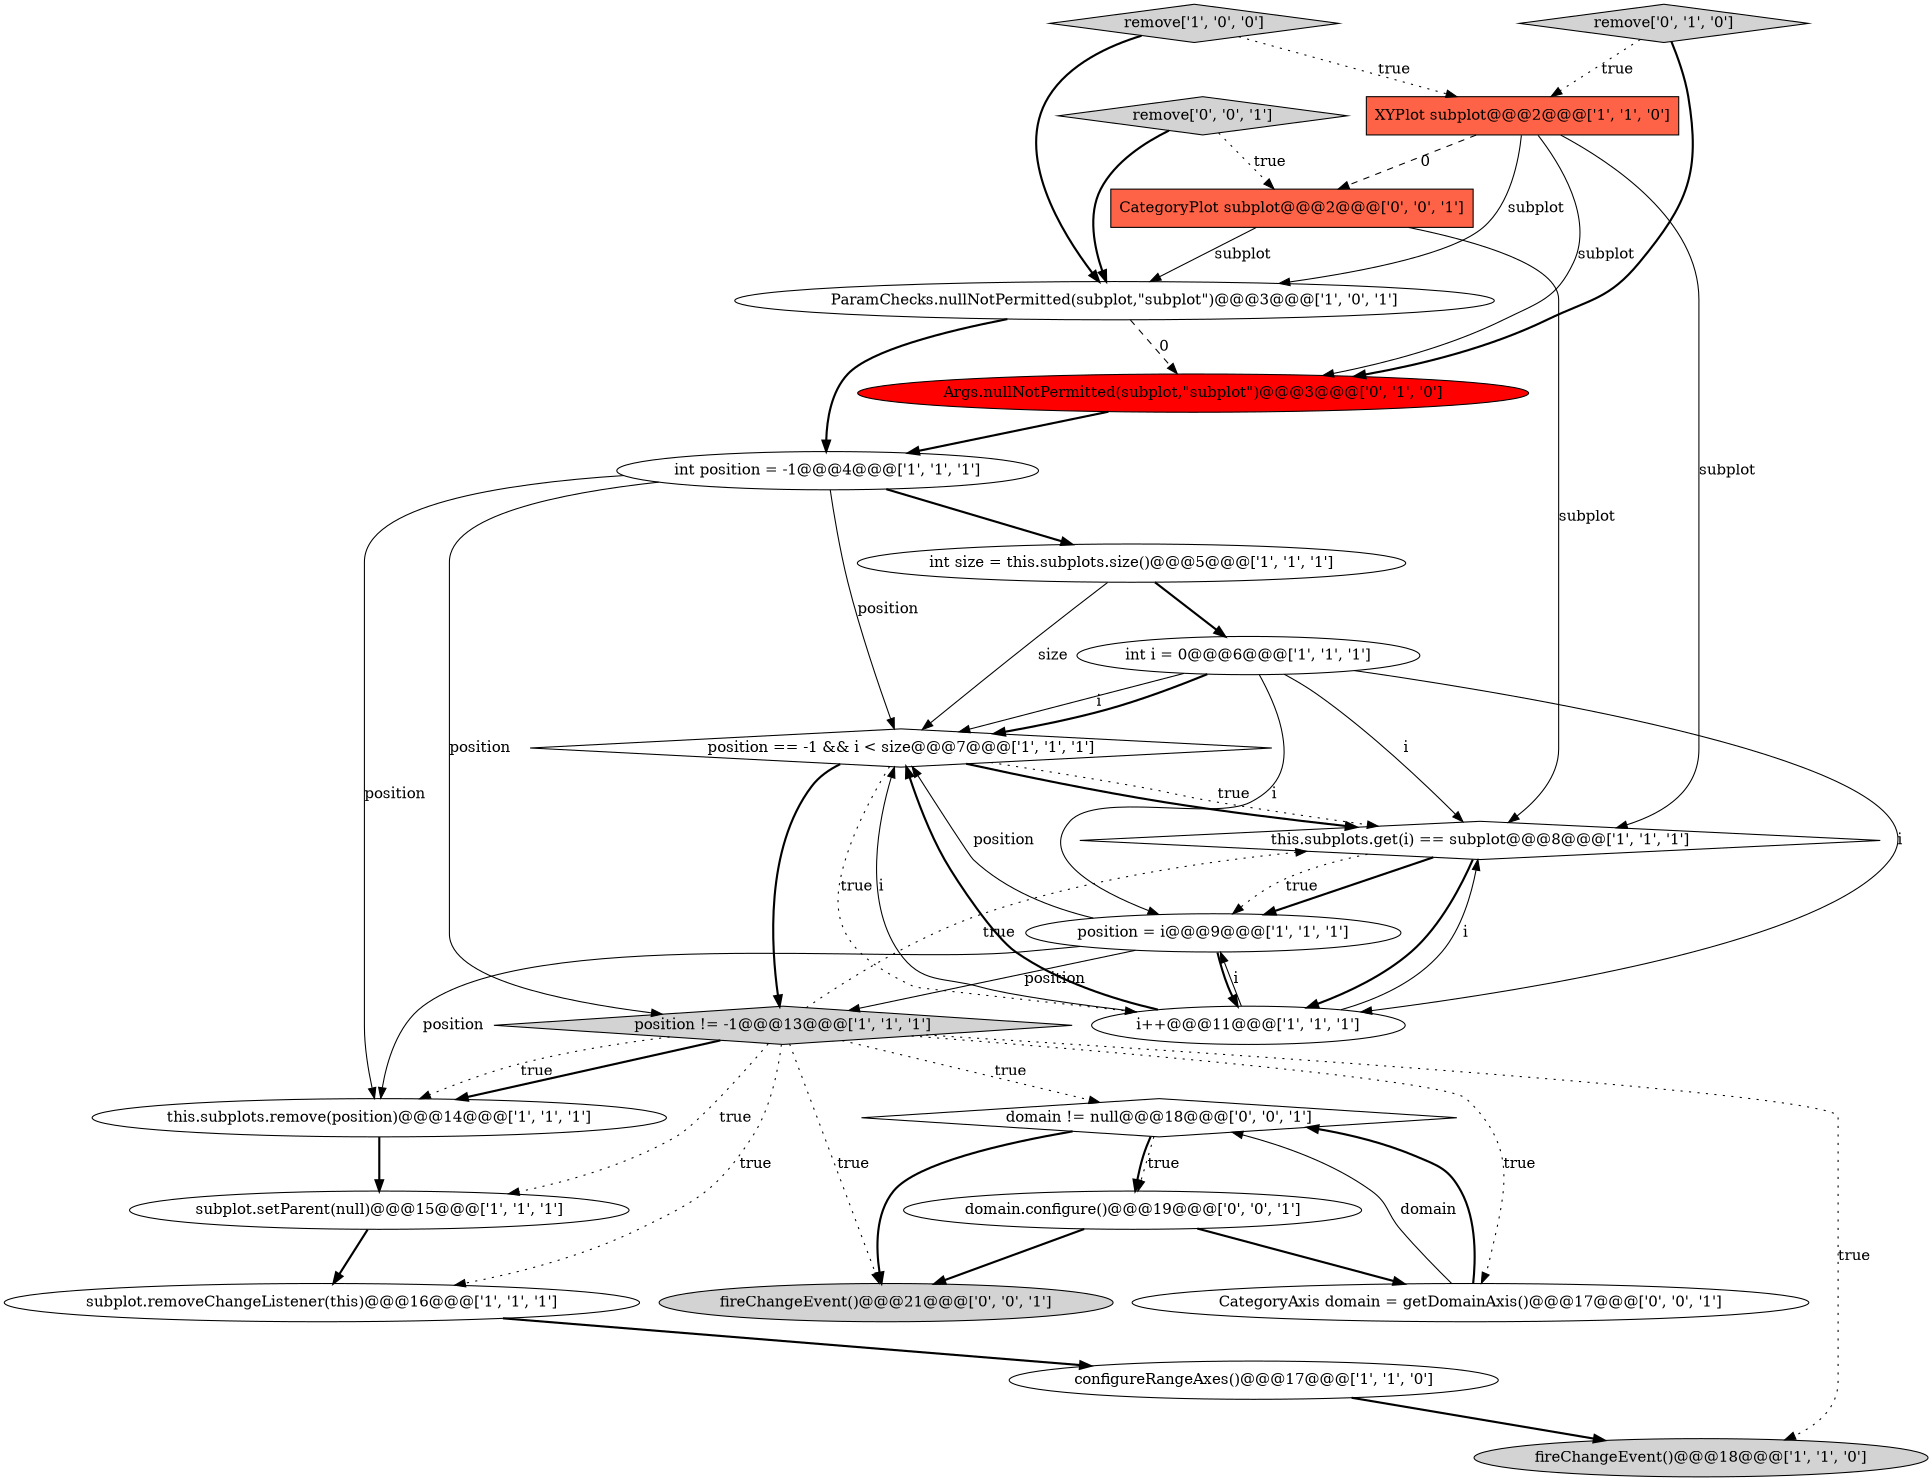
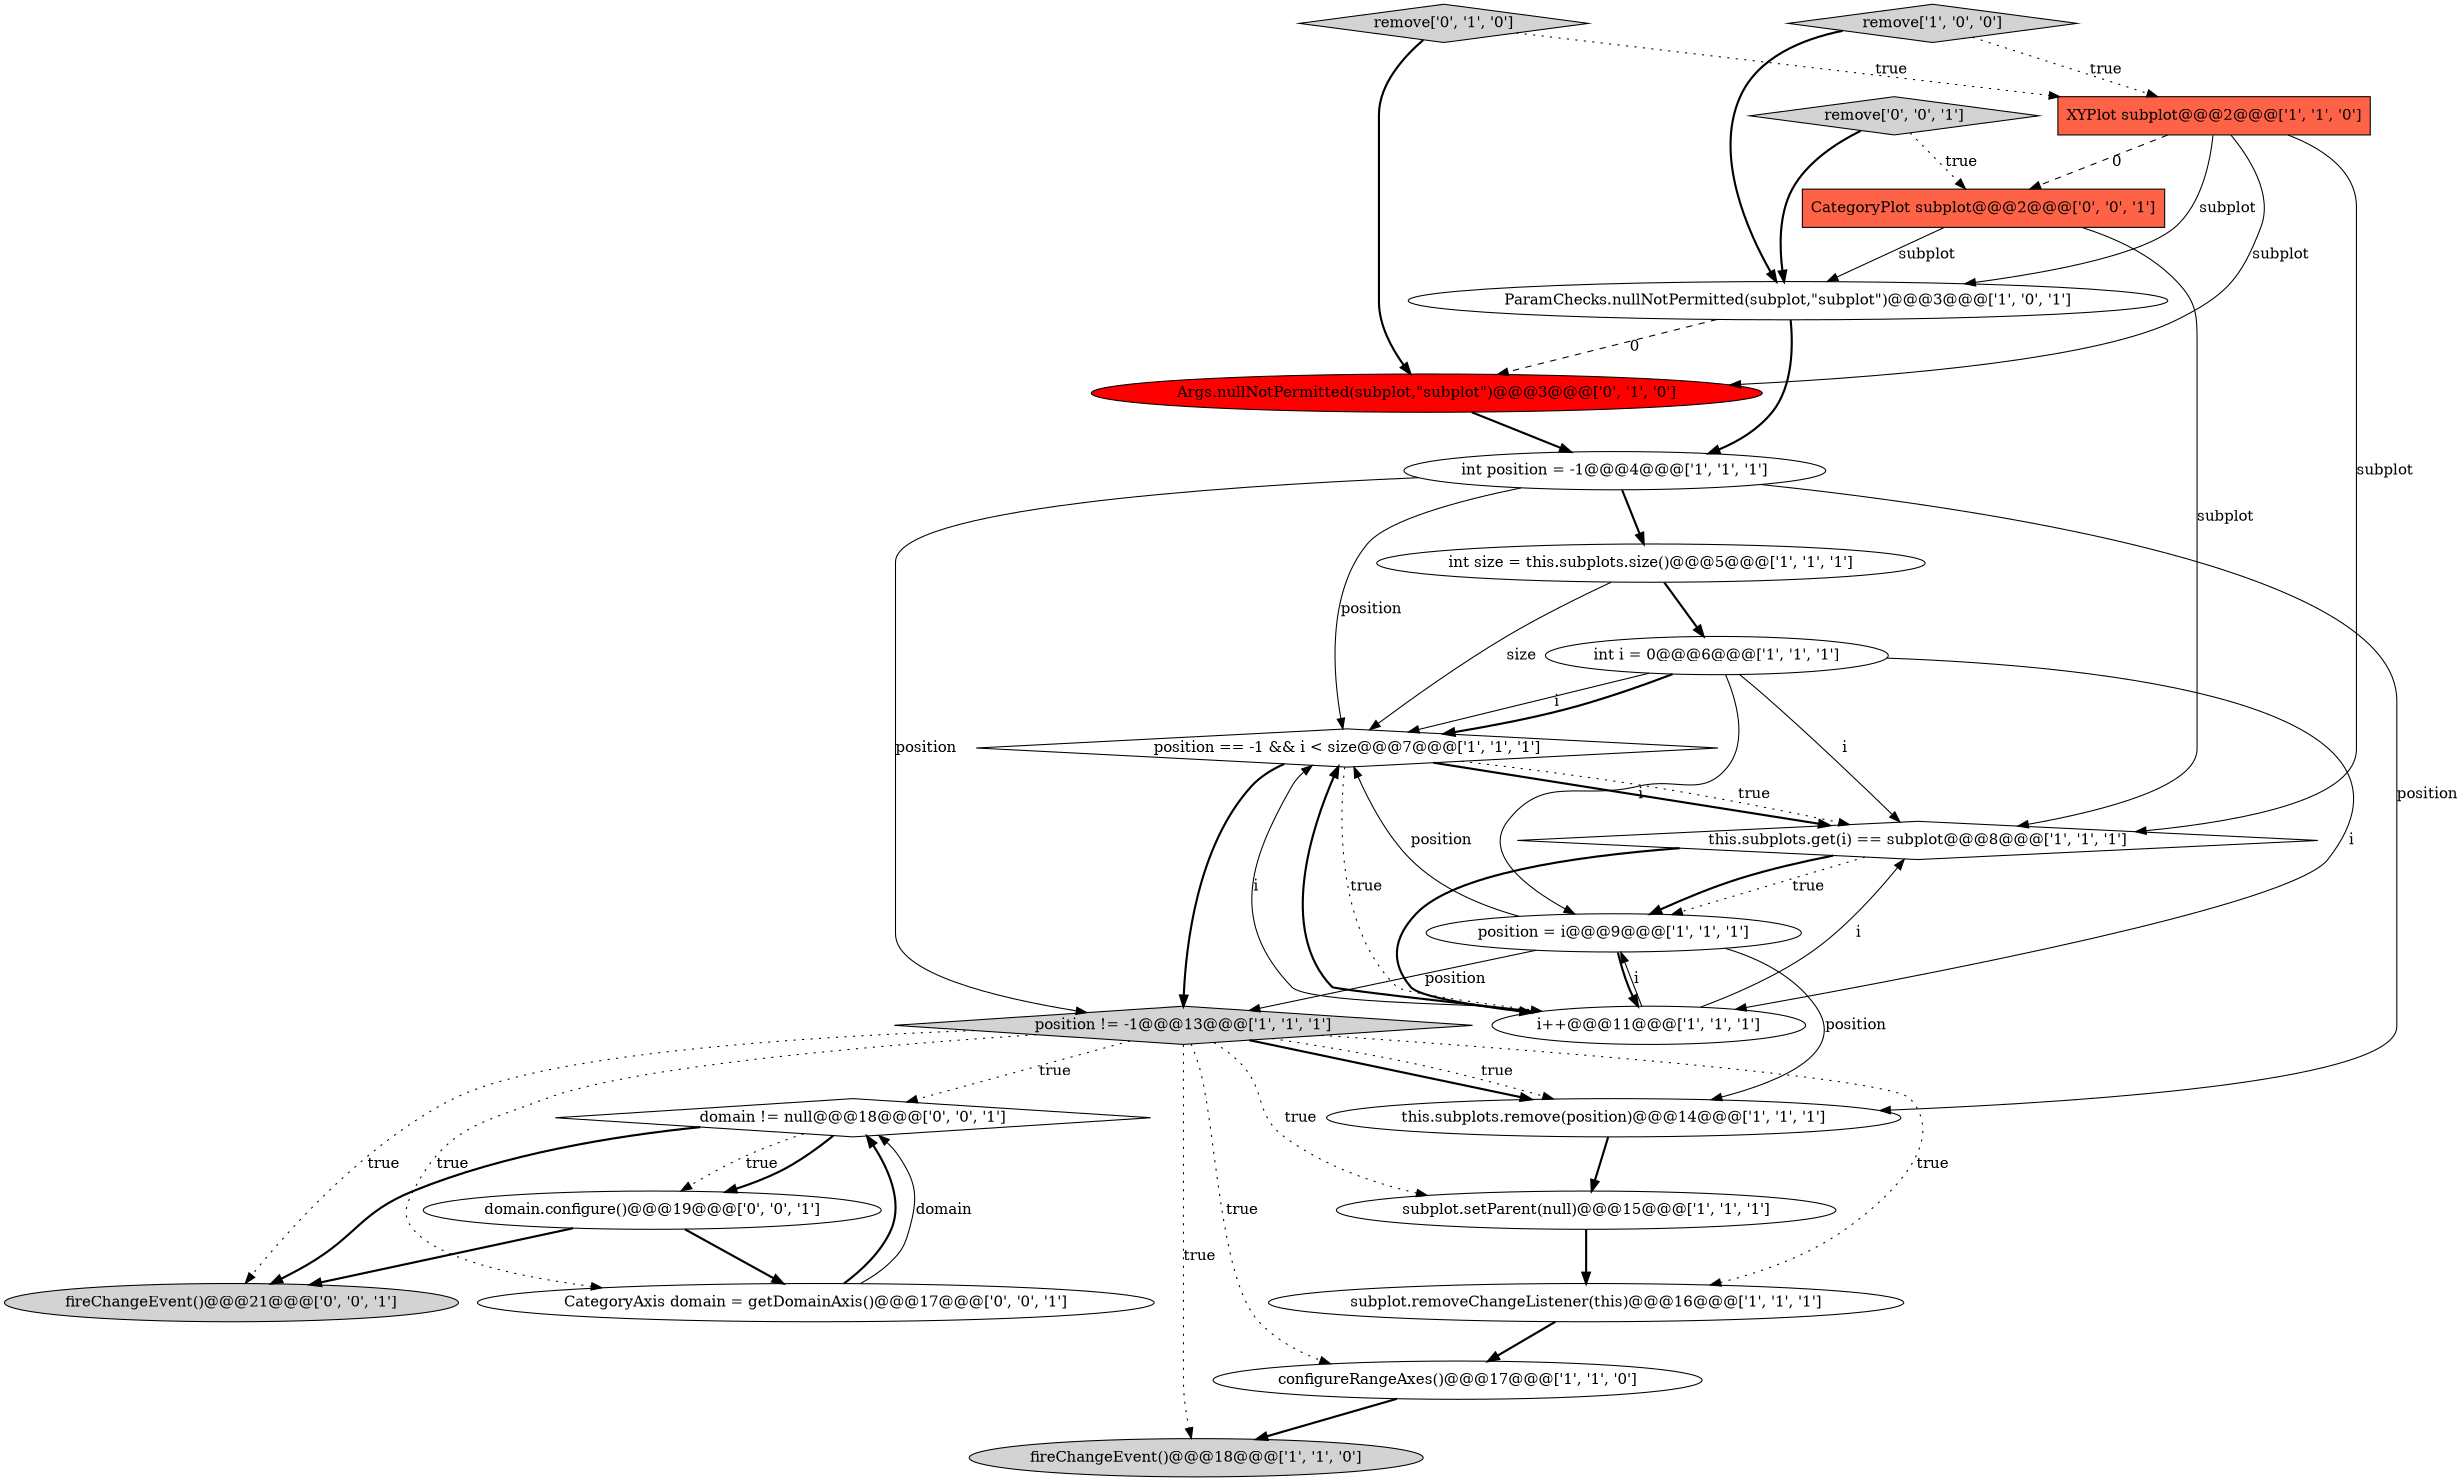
  digraph {
    node [fillcolor=white shape=ellipse style=filled]
    edge [style=bold]
    n1 [fillcolor=tomato label="XYPlot subplot@@@2@@@['1', '1', '0']" shape=box]
    n2 [label="ParamChecks.nullNotPermitted(subplot,\"subplot\")@@@3@@@['1', '0', '1']"]
    n3 [fillcolor=tomato label="CategoryPlot subplot@@@2@@@['0', '0', '1']" shape=box]
    n4 [fillcolor=red label="Args.nullNotPermitted(subplot,\"subplot\")@@@3@@@['0', '1', '0']"]
    n5 [label="this.subplots.get(i) == subplot@@@8@@@['1', '1', '1']" shape=diamond]
    n6 [label="int position = -1@@@4@@@['1', '1', '1']"]
    n7 [label="position = i@@@9@@@['1', '1', '1']"]
    n8 [label="i++@@@11@@@['1', '1', '1']"]
    n9 [label="position == -1 && i < size@@@7@@@['1', '1', '1']" shape=diamond]
    n10 [label="this.subplots.remove(position)@@@14@@@['1', '1', '1']"]
    n11 [fillcolor=lightgray label="position != -1@@@13@@@['1', '1', '1']" shape=diamond]
    n12 [label="int size = this.subplots.size()@@@5@@@['1', '1', '1']"]
    n13 [label="domain != null@@@18@@@['0', '0', '1']" shape=diamond]
    n14 [label="domain.configure()@@@19@@@['0', '0', '1']"]
    n15 [fillcolor=lightgray label="fireChangeEvent()@@@21@@@['0', '0', '1']"]
    n16 [label="CategoryAxis domain = getDomainAxis()@@@17@@@['0', '0', '1']"]
    n17 [fillcolor=lightgray label="remove['0', '1', '0']" shape=diamond]
    n18 [fillcolor=lightgray label="fireChangeEvent()@@@18@@@['1', '1', '0']"]
    n19 [label="int i = 0@@@6@@@['1', '1', '1']"]
    n20 [label="subplot.setParent(null)@@@15@@@['1', '1', '1']"]
    n21 [label="subplot.removeChangeListener(this)@@@16@@@['1', '1', '1']"]
    n22 [label="configureRangeAxes()@@@17@@@['1', '1', '0']"]
    n23 [fillcolor=lightgray label="remove['0', '0', '1']" shape=diamond]
    n24 [fillcolor=lightgray label="remove['1', '0', '0']" shape=diamond]
    n1 -> n2 [label=subplot style=solid]
    n1 -> n3 [label=0 style=dashed]
    n1 -> n4 [label=subplot style=solid]
    n1 -> n5 [label=subplot style=solid]
    n2 -> n4 [label=0 style=dashed]
    n2 -> n6
    n3 -> n2 [label=subplot style=solid]
    n3 -> n5 [label=subplot style=solid]
    n4 -> n6
    n5 -> n7 [label=true style=dotted]
    n5 -> n7
    n5 -> n8
    n6 -> n9 [label=position style=solid]
    n6 -> n10 [label=position style=solid]
    n6 -> n11 [label=position style=solid]
    n6 -> n12
    n7 -> n8
    n7 -> n9 [label=position style=solid]
    n7 -> n10 [label=position style=solid]
    n7 -> n11 [label=position style=solid]
    n8 -> n5 [label=i style=solid]
    n8 -> n7 [label=i style=solid]
    n8 -> n9 [label=i style=solid]
    n8 -> n9
    n9 -> n5
    n9 -> n5 [label=true style=dotted]
    n9 -> n8 [label=true style=dotted]
    n9 -> n11
    n10 -> n20
    n11 -> n10
    n11 -> n10 [label=true style=dotted]
    n11 -> n13 [label=true style=dotted]
    n11 -> n15 [label=true style=dotted]
    n11 -> n16 [label=true style=dotted]
    n11 -> n18 [label=true style=dotted]
    n11 -> n20 [label=true style=dotted]
    n11 -> n21 [label=true style=dotted]
-   n11 -> n5 [label=true style=dotted]
+   n11 -> n22 [label=true style=dotted]
    n12 -> n9 [label=size style=solid]
    n12 -> n19
    n13 -> n14 [label=true style=dotted]
    n13 -> n14
    n13 -> n15
    n14 -> n15
    n14 -> n16
    n16 -> n13
    n16 -> n13 [label=domain style=solid]
    n17 -> n1 [label=true style=dotted]
    n17 -> n4
    n19 -> n5 [label=i style=solid]
    n19 -> n7 [label=i style=solid]
    n19 -> n8 [label=i style=solid]
    n19 -> n9 [label=i style=solid]
    n19 -> n9
    n20 -> n21
    n21 -> n22
    n22 -> n18
    n23 -> n2
    n23 -> n3 [label=true style=dotted]
    n24 -> n1 [label=true style=dotted]
    n24 -> n2
  }
